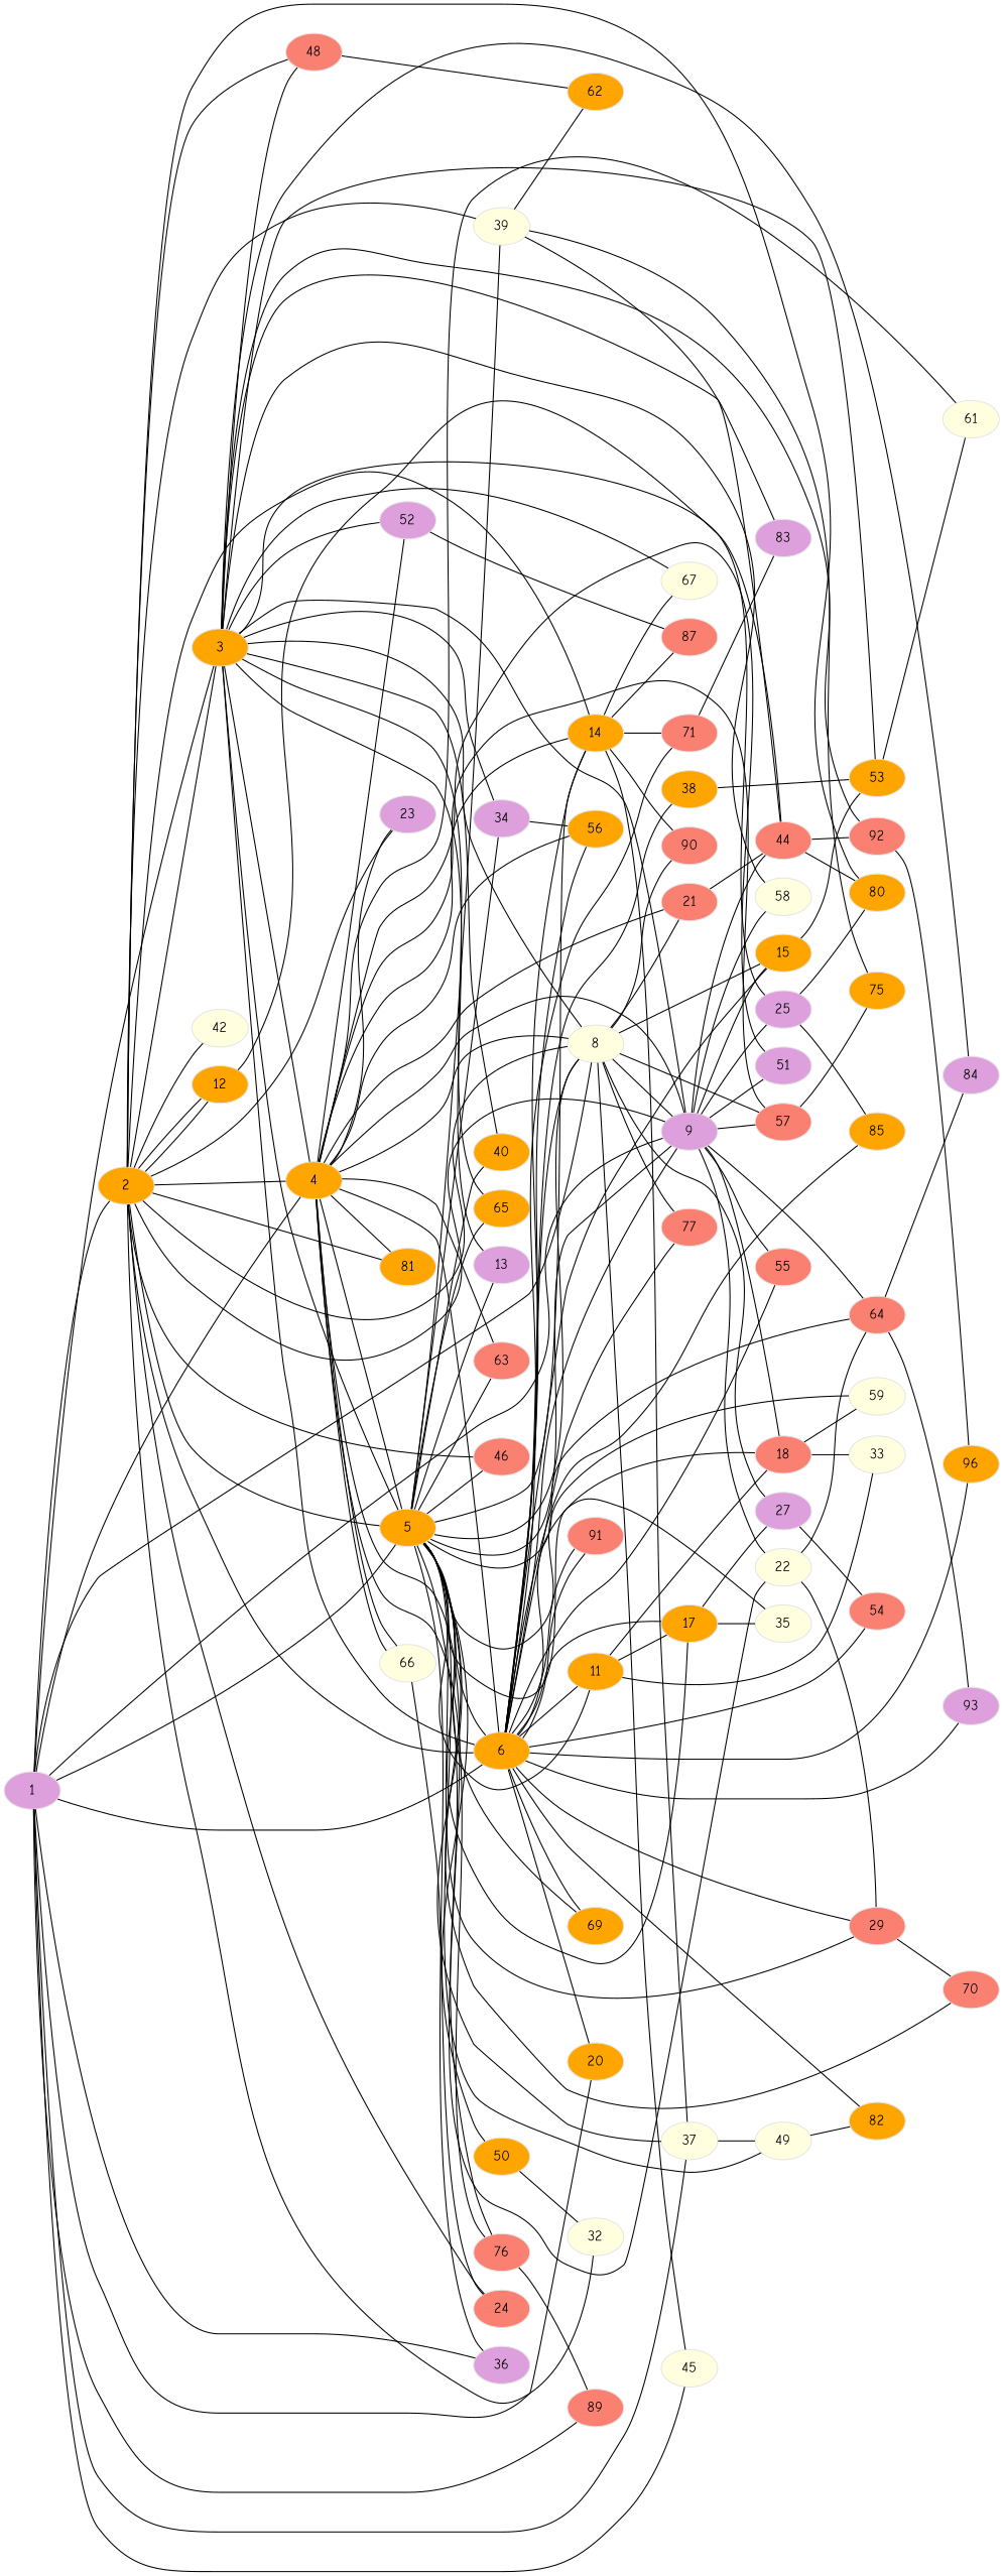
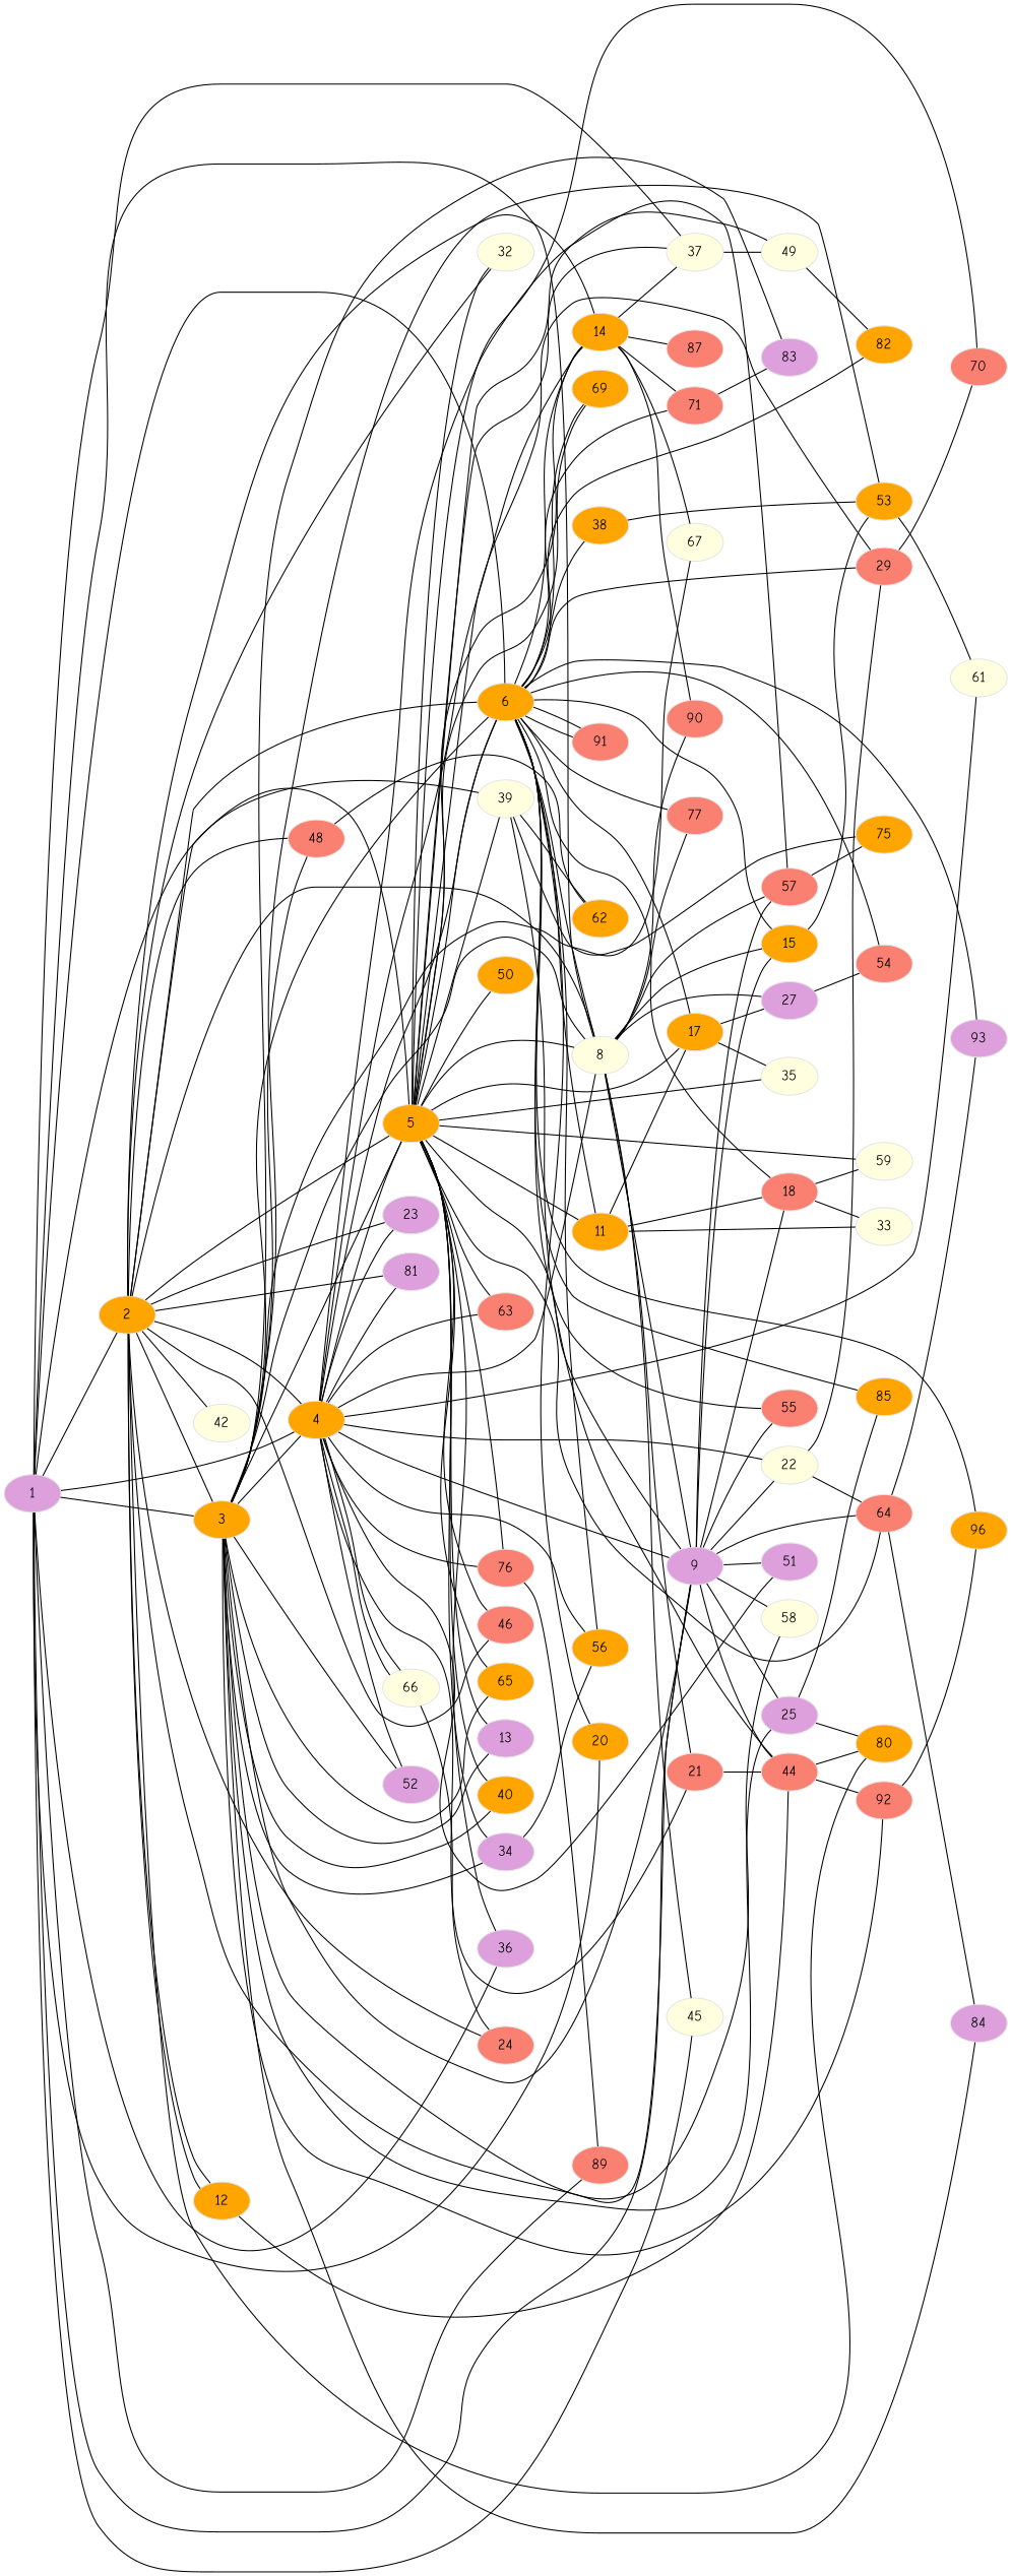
  graph {
    fontname="Comic Neue"
    rankdir=LR
    node [color=gray90 fillcolor=orange fontname="Comic Neue" style=filled]
    edge [fontname="Comic Neue"]
    1 [fillcolor=plum super="+30"]
    2 [super="+68"]
    3 [super="+28"]
    4 [super="+26"]
    5 [super="+10"]
    6 [super="+7"]
    8 [fillcolor=lightyellow super="+73"]
    9 [fillcolor=plum super="+43"]
    20
    36 [fillcolor=plum]
    37 [fillcolor=lightyellow super="+88"]
    45 [fillcolor=lightyellow]
    89 [fillcolor=salmon]
    12
    14 [super="+78"]
    23 [fillcolor=plum]
    24 [fillcolor=salmon]
    32 [fillcolor=lightyellow]
    39 [fillcolor=lightyellow]
    42 [fillcolor=lightyellow]
    46 [fillcolor=salmon]
    48 [fillcolor=salmon]
    80
-   81
+   81 [fillcolor=plum]
    13 [fillcolor=plum]
    25 [fillcolor=plum]
    34 [fillcolor=plum]
    40
    52 [fillcolor=plum]
    53 [super="+72"]
    58 [fillcolor=lightyellow]
    67 [fillcolor=lightyellow]
    83 [fillcolor=plum]
    84 [fillcolor=plum]
    92 [fillcolor=salmon]
    n36 [label=65]
    21 [fillcolor=salmon super="+74"]
    22 [fillcolor=lightyellow]
    51 [fillcolor=plum]
    56 [super="+79"]
    57 [fillcolor=salmon]
    61 [fillcolor=lightyellow]
    63 [fillcolor=salmon]
    66 [fillcolor=lightyellow]
    76 [fillcolor=salmon super="+94"]
    11 [super="+41"]
    17 [super="+31"]
    29 [fillcolor=salmon super="+47"]
    35 [fillcolor=lightyellow]
    49 [fillcolor=lightyellow]
    50
    59 [fillcolor=lightyellow]
    64 [fillcolor=salmon super="+65"]
    69
    70 [fillcolor=salmon]
    38
    15 [super="+19"]
    18 [fillcolor=salmon]
    54 [fillcolor=salmon]
    55 [fillcolor=salmon]
    71 [fillcolor=salmon]
    77 [fillcolor=salmon]
    82
    85
    91 [fillcolor=salmon]
    93 [fillcolor=plum]
    96
    27 [fillcolor=plum]
    90 [fillcolor=salmon]
    44 [fillcolor=salmon super="+86"]
    87 [fillcolor=salmon]
    62
    75
    33 [fillcolor=lightyellow]
    1 -- 2
    1 -- 3 [weight=2]
    1 -- 4
    1 -- 5 [weight=2]
    1 -- 6 [weight=2]
    1 -- 8
    1 -- 9 [weight=2]
    1 -- 20
    1 -- 36
    1 -- 37
    1 -- 45
    1 -- 89
    2 -- 3
    2 -- 4
    2 -- 5 [weight=2]
    2 -- 6 [weight=2]
    2 -- 8
    2 -- 9 [weight=2]
    2 -- 12
    2 -- 12
    2 -- 14
    2 -- 23
    2 -- 24
    2 -- 32
    2 -- 39
    2 -- 42
    2 -- 46
    2 -- 48
    2 -- 80
    2 -- 81
    3 -- 4
    3 -- 5 [weight=2]
    3 -- 6 [weight=2]
    3 -- 8
    3 -- 9
    3 -- 48
    3 -- 13
    3 -- 25
    3 -- 34
    3 -- 40
    3 -- 52
    3 -- 53
    3 -- 58
    3 -- 67
    3 -- 83
    3 -- 84
    3 -- 92
    3 -- n36
    4 -- 5 [weight=2]
    4 -- 6 [weight=2]
    4 -- 8
    4 -- 9 [weight=2]
    4 -- 14
    4 -- 23
    4 -- 81
    4 -- 52
    4 -- 21
    4 -- 22
    4 -- 51
    4 -- 56
    4 -- 57
    4 -- 61
    4 -- 63
    4 -- 66
    4 -- 66
    4 -- 76
    5 -- 6 [weight=4]
    5 -- 8 [weight=2]
    5 -- 9 [weight=2]
    5 -- 36
    5 -- 37
    5 -- 14
-   50 -- 32
+   5 -- 32
    5 -- 39
    5 -- 46
    5 -- 13
    5 -- 34
    5 -- 40
    5 -- n36
    5 -- 63
    5 -- 76
    5 -- 11
    5 -- 17
    5 -- 29
    5 -- 35
    5 -- 49
    5 -- 50
    5 -- 59
    5 -- 64
    5 -- 69
    5 -- 70
    6 -- 8 [weight=2]
-   6 -- 9 [weight=2]
    6 -- 20
    6 -- 14
    6 -- 56
    6 -- 11
    6 -- 17
    6 -- 29
    6 -- 69
    6 -- 38
    6 -- 15
    6 -- 18
    6 -- 54
    6 -- 55
    6 -- 71
    6 -- 77
    6 -- 82
    6 -- 85
    6 -- 91
    6 -- 91
    6 -- 93
    6 -- 96
    8 -- 9
    8 -- 45
    8 -- 21
    8 -- 57
    8 -- 15
    8 -- 77
    8 -- 27
    8 -- 90
    9 -- 25
    9 -- 58
    9 -- 22
    9 -- 51
    9 -- 57
    9 -- 64
    9 -- 15
    9 -- 18
    9 -- 55
    9 -- 44
    37 -- 49
    12 -- 44
    14 -- 37
    14 -- 67
    14 -- 71
    14 -- 90
    14 -- 87
    39 -- 44
    39 -- 62
    39 -- 75
    48 -- 62
    25 -- 80
    25 -- 85
    34 -- 56
-   52 -- 87
    53 -- 61
    92 -- 96
    21 -- 44
    22 -- 29
    22 -- 64
    57 -- 75
    66 -- 24
    76 -- 89
    11 -- 17
    11 -- 18
    11 -- 33
    17 -- 35
    17 -- 27
    29 -- 70
    49 -- 82
    64 -- 84
    64 -- 93
    38 -- 53
    15 -- 53
    18 -- 59
    18 -- 33
    71 -- 83
    27 -- 54
    44 -- 80
    44 -- 92
  }
